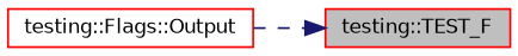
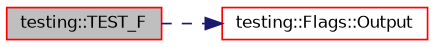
  digraph {
    rankdir=LR
    node [color=red fontname=Helvetica fontsize=10 shape=record style=filled]
    n1 [fillcolor=grey75 fontcolor=black height=0.2 label="testing::TEST_F" width=0.4]
    n2 [fillcolor=white height=0.2 label="testing::Flags::Output" width=0.4]
-   n2 -> n1 [color=midnightblue fontname=Helvetica fontsize=10 labelfontname=Helvetica labelfontsize=10 style=dashed]
+   n1 -> n2 [color=midnightblue fontname=Helvetica fontsize=10 labelfontname=Helvetica labelfontsize=10 style=dashed]
  }
